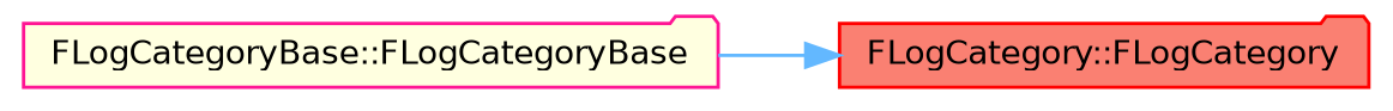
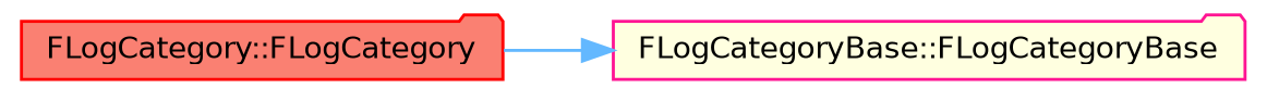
  digraph {
    rankdir=LR
    node [fontname=Helvetica fontsize=10 shape=folder style=filled]
    n1 [color=red fillcolor=salmon fontcolor=black height=0.2 label="FLogCategory::FLogCategory" width=0.4]
    n2 [color=deeppink fillcolor=lightyellow height=0.2 label="FLogCategoryBase::FLogCategoryBase" width=0.4]
-   n2 -> n1 [color=steelblue1 fontname=Helvetica fontsize=10 labelfontname=Helvetica labelfontsize=10 style=solid arrowhead=normal]
+   n1 -> n2 [color=steelblue1 fontname=Helvetica fontsize=10 labelfontname=Helvetica labelfontsize=10 style=solid arrowhead=normal]
  }
